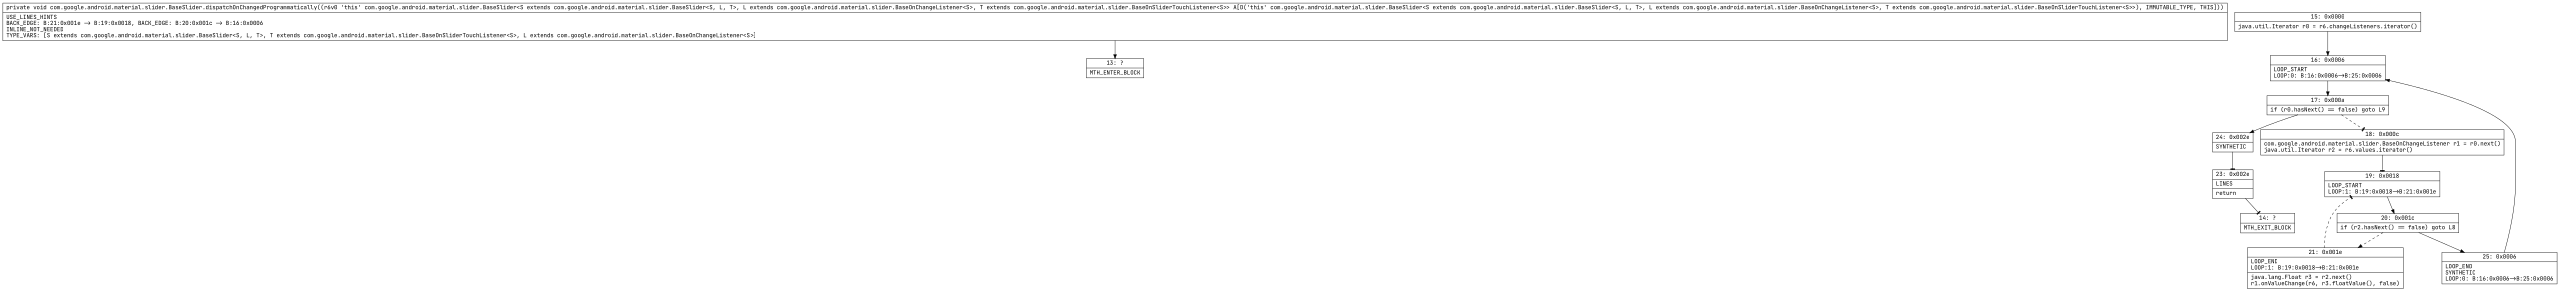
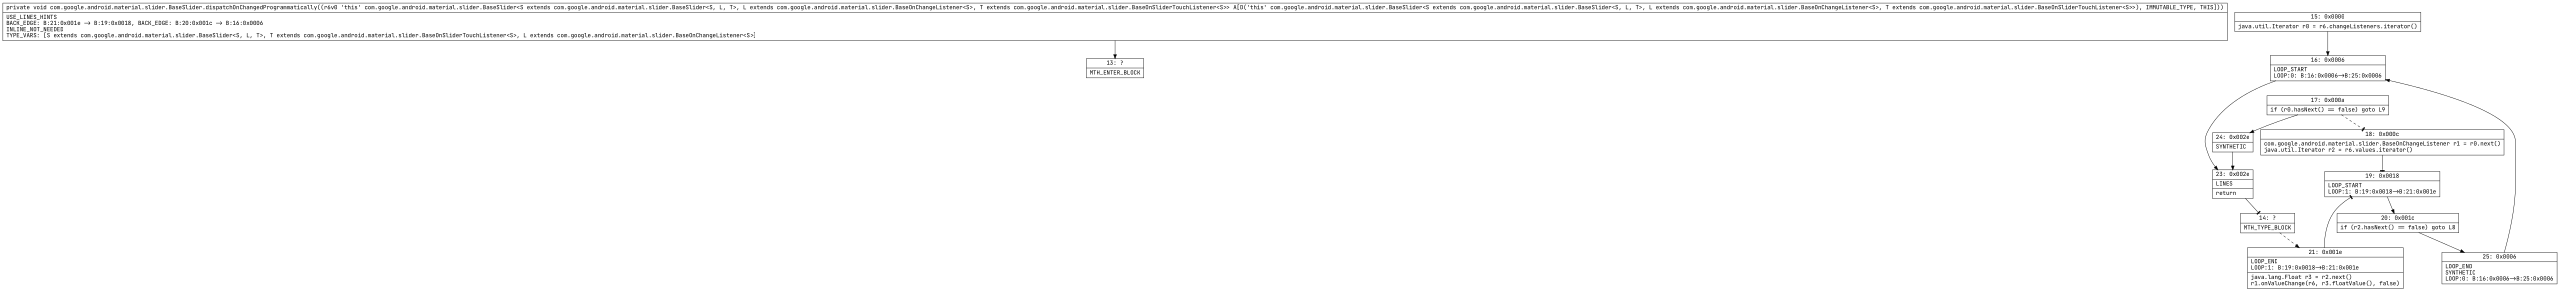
  digraph {
    fontname="JetBrains Mono"
    node [fontname="JetBrains Mono" shape=record]
    edge [arrowhead=normal fontname="JetBrains Mono"]
    n1 [label="{13\:\ ?|MTH_ENTER_BLOCK\l}"]
    n2 [label="{15\:\ 0x0000|java.util.Iterator r0 = r6.changeListeners.iterator()\l}"]
    n3 [label="{16\:\ 0x0006|LOOP_START\lLOOP:0: B:16:0x0006\-\>B:25:0x0006\l}"]
    n4 [label="{17\:\ 0x000a|if (r0.hasNext() == false) goto L9\l}"]
    n5 [label="{18\:\ 0x000c|com.google.android.material.slider.BaseOnChangeListener r1 = r0.next()\ljava.util.Iterator r2 = r6.values.iterator()\l}"]
    n6 [label="{24\:\ 0x002e|SYNTHETIC\l}"]
    n7 [label="{19\:\ 0x0018|LOOP_START\lLOOP:1: B:19:0x0018\-\>B:21:0x001e\l}"]
    n8 [label="{23\:\ 0x002e|LINES\l|return\l}"]
    n9 [label="{20\:\ 0x001c|if (r2.hasNext() == false) goto L8\l}"]
    n10 [label="{21\:\ 0x001e|LOOP_END\lLOOP:1: B:19:0x0018\-\>B:21:0x001e\l|java.lang.Float r3 = r2.next()\lr1.onValueChange(r6, r3.floatValue(), false)\l}"]
    n11 [label="{25\:\ 0x0006|LOOP_END\lSYNTHETIC\lLOOP:0: B:16:0x0006\-\>B:25:0x0006\l}"]
-   n12 [label="{14\:\ ?|MTH_EXIT_BLOCK\l}"]
+   n12 [label="{14\:\ ?|MTH_TYPE_BLOCK\l}"]
    n13 [label="{private void com.google.android.material.slider.BaseSlider.dispatchOnChangedProgrammatically((r6v0 'this' com.google.android.material.slider.BaseSlider\<S extends com.google.android.material.slider.BaseSlider\<S, L, T\>, L extends com.google.android.material.slider.BaseOnChangeListener\<S\>, T extends com.google.android.material.slider.BaseOnSliderTouchListener\<S\>\> A[D('this' com.google.android.material.slider.BaseSlider\<S extends com.google.android.material.slider.BaseSlider\<S, L, T\>, L extends com.google.android.material.slider.BaseOnChangeListener\<S\>, T extends com.google.android.material.slider.BaseOnSliderTouchListener\<S\>\>), IMMUTABLE_TYPE, THIS]))  | USE_LINES_HINTS\lBACK_EDGE: B:21:0x001e \-\> B:19:0x0018, BACK_EDGE: B:20:0x001c \-\> B:16:0x0006\lINLINE_NOT_NEEDED\lTYPE_VARS: [S extends com.google.android.material.slider.BaseSlider\<S, L, T\>, T extends com.google.android.material.slider.BaseOnSliderTouchListener\<S\>, L extends com.google.android.material.slider.BaseOnChangeListener\<S\>]\l}"]
    n2 -> n3
-   n3 -> n4
+   n3 -> n8
    n4 -> n5 [arrowhead=tee style=dashed]
    n4 -> n6
    n5 -> n7 [arrowhead=tee]
-   n6 -> n8 [arrowhead=tee]
+   n6 -> n8
    n7 -> n9
    n8 -> n12 [arrowhead=tee]
-   n9 -> n10 [style=dashed]
+   n12 -> n10 [style=dashed]
    n9 -> n11
-   n10 -> n7 [arrowhead=tee style=dashed]
+   n10 -> n7 [arrowhead=tee]
    n11 -> n3
    n13 -> n1
  }
